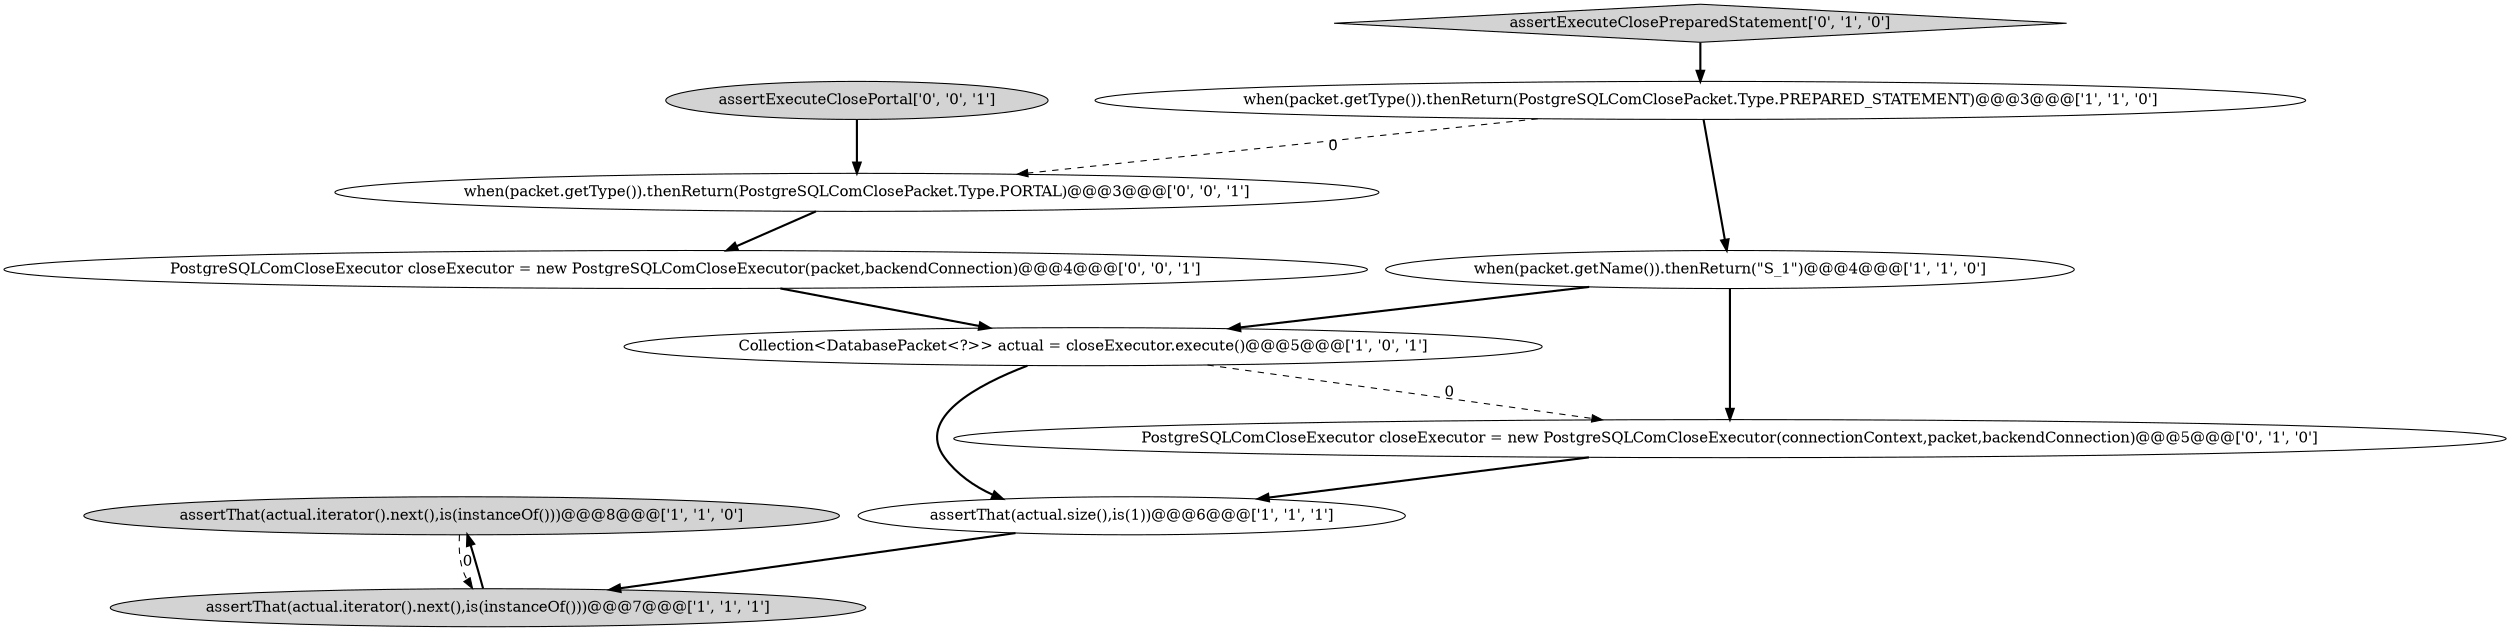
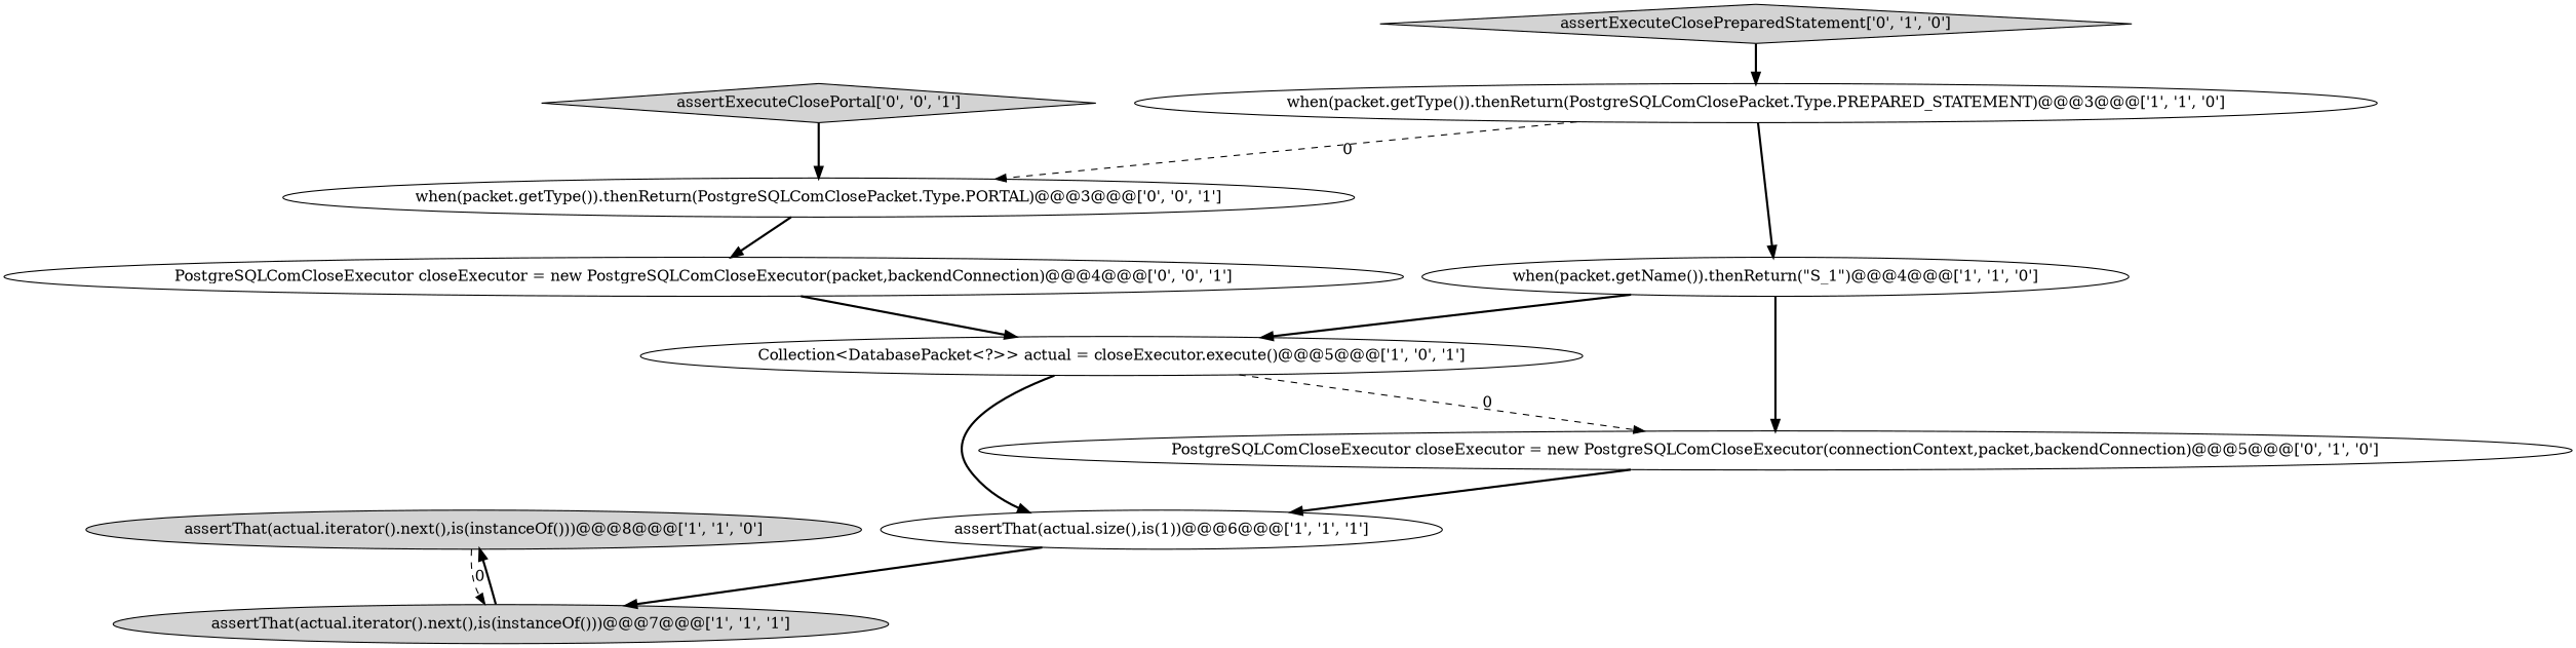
  digraph {
    node [fillcolor=white shape=ellipse style=filled]
    edge [style=bold]
    n1 [fillcolor=lightgray label="assertThat(actual.iterator().next(),is(instanceOf()))@@@8@@@['1', '1', '0']"]
    n2 [fillcolor=lightgray label="assertThat(actual.iterator().next(),is(instanceOf()))@@@7@@@['1', '1', '1']"]
-   n3 [fillcolor=lightgray label="assertExecuteClosePortal['0', '0', '1']"]
+   n3 [fillcolor=lightgray label="assertExecuteClosePortal['0', '0', '1']" shape=diamond]
    n4 [label="when(packet.getType()).thenReturn(PostgreSQLComClosePacket.Type.PORTAL)@@@3@@@['0', '0', '1']"]
    n5 [label="PostgreSQLComCloseExecutor closeExecutor = new PostgreSQLComCloseExecutor(packet,backendConnection)@@@4@@@['0', '0', '1']"]
    n6 [label="assertThat(actual.size(),is(1))@@@6@@@['1', '1', '1']"]
    n7 [label="when(packet.getType()).thenReturn(PostgreSQLComClosePacket.Type.PREPARED_STATEMENT)@@@3@@@['1', '1', '0']"]
    n8 [label="when(packet.getName()).thenReturn(\"S_1\")@@@4@@@['1', '1', '0']"]
    n9 [label="PostgreSQLComCloseExecutor closeExecutor = new PostgreSQLComCloseExecutor(connectionContext,packet,backendConnection)@@@5@@@['0', '1', '0']"]
    n10 [label="Collection<DatabasePacket<?>> actual = closeExecutor.execute()@@@5@@@['1', '0', '1']"]
    n11 [fillcolor=lightgray label="assertExecuteClosePreparedStatement['0', '1', '0']" shape=diamond]
    n1 -> n2 [label=0 style=dashed]
    n2 -> n1
    n3 -> n4
    n4 -> n5
    n5 -> n10
    n6 -> n2
    n7 -> n4 [label=0 style=dashed]
    n7 -> n8
    n8 -> n9
    n8 -> n10
    n9 -> n6
    n10 -> n6
    n10 -> n9 [label=0 style=dashed]
    n11 -> n7
  }
